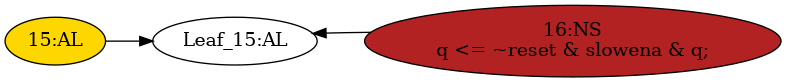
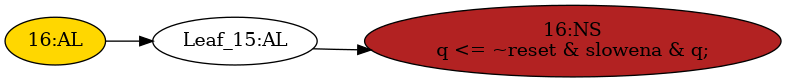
  strict digraph {
    rankdir=LR
    node [style=filled]
    edge [cond="[]" lineno=None]
    n1 [def_var="['q']" label="Leaf_15:AL" style=""]
-   n2 [ast="<pyverilog.vparser.ast.Always object at 0x7f47a6da8050>" clk_sens=True fillcolor=gold label="15:AL" sens="['clk']" statements="[]" typ=Always use_var="['reset', 'q', 'slowena']"]
+   n2 [ast="<pyverilog.vparser.ast.Always object at 0x7f47a6da8050>" clk_sens=True fillcolor=gold label="16:AL" sens="['clk']" statements="[]" typ=Always use_var="['reset', 'q', 'slowena']"]
    n3 [ast="<pyverilog.vparser.ast.NonblockingSubstitution object at 0x7f47a6da8210>" fillcolor=firebrick label="16:NS\nq <= ~reset & slowena & q;" statements="[<pyverilog.vparser.ast.NonblockingSubstitution object at 0x7f47a6da8210>]" typ=NonblockingSubstitution]
    n2 -> n1
-   n3 -> n1
+   n1 -> n3
  }
